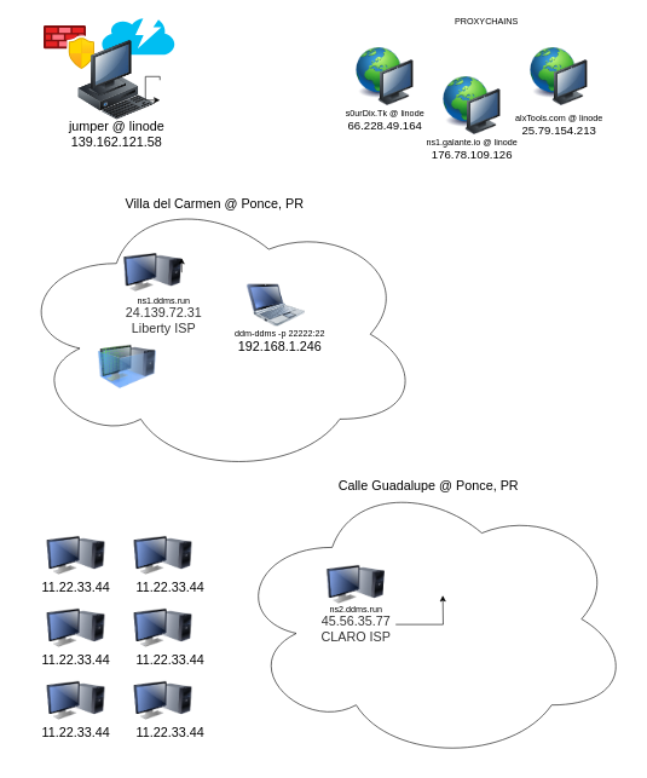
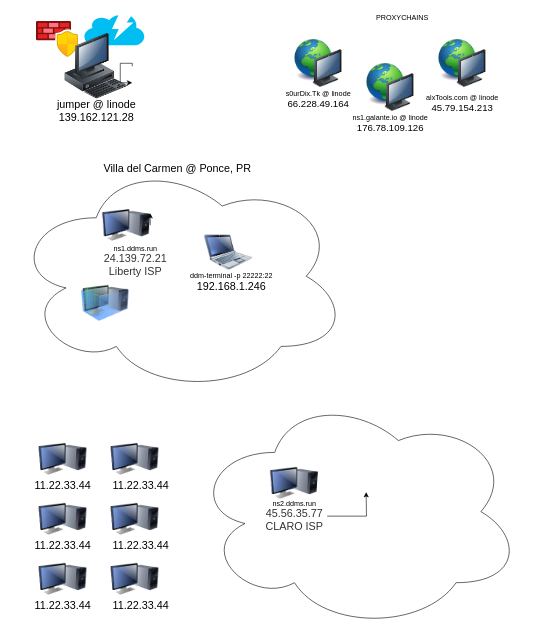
  <mxCell id="0" />
  <mxCell id="1" parent="0" />
  <mxCell id="2" value="" style="image;html=1;image=img/lib/clip_art/computers/Network_128x128.png" vertex="1" parent="1"><mxGeometry x="610" y="105" width="80" height="80" as="geometry" /></mxCell>
  <mxCell id="3" value="ns1.galante.io @ linode&lt;br&gt;&lt;font face=&quot;latoweb, sans-serif&quot; size=&quot;3&quot;&gt;176.78.109.126&lt;/font&gt;" style="text;html=1;align=center;verticalAlign=middle;resizable=0;points=[];autosize=1;strokeColor=none;fillColor=none;" vertex="1" parent="1"><mxGeometry x="580" y="185" width="140" height="40" as="geometry" /></mxCell>
  <mxCell id="4" value="" style="ellipse;shape=cloud;whiteSpace=wrap;html=1;" vertex="1" parent="1"><mxGeometry x="20" y="265" width="560" height="390" as="geometry" /></mxCell>
  <mxCell id="5" value="" style="image;html=1;image=img/lib/clip_art/computers/Monitor_Tower_128x128.png" vertex="1" parent="1"><mxGeometry x="170" y="335" width="80" height="80" as="geometry" /></mxCell>
- <mxCell id="6" value="ns1.ddms.run&lt;br&gt;&lt;span id=&quot;ip_address&quot; style=&quot;margin: 0px ; padding: 0px ; font-family: &amp;#34;arial&amp;#34; , sans-serif ; color: rgb(51 , 51 , 51) ; background-color: rgb(255 , 255 , 255)&quot;&gt;&lt;font style=&quot;font-size: 18px&quot;&gt;24.139.72.31&lt;br&gt;Liberty ISP&lt;/font&gt;&lt;br&gt;&lt;/span&gt;" style="text;html=1;align=center;verticalAlign=middle;resizable=0;points=[];autosize=1;strokeColor=none;fillColor=none;" vertex="1" parent="1"><mxGeometry x="165" y="410" width="120" height="50" as="geometry" /></mxCell>
+ <mxCell id="6" value="ns1.ddms.run&lt;br&gt;&lt;span id=&quot;ip_address&quot; style=&quot;margin: 0px ; padding: 0px ; font-family: &amp;#34;arial&amp;#34; , sans-serif ; color: rgb(51 , 51 , 51) ; background-color: rgb(255 , 255 , 255)&quot;&gt;&lt;font style=&quot;font-size: 18px&quot;&gt;24.139.72.21&lt;br&gt;Liberty ISP&lt;/font&gt;&lt;br&gt;&lt;/span&gt;" style="text;html=1;align=center;verticalAlign=middle;resizable=0;points=[];autosize=1;strokeColor=none;fillColor=none;" vertex="1" parent="1"><mxGeometry x="165" y="410" width="120" height="50" as="geometry" /></mxCell>
  <mxCell id="7" value="PROXYCHAINS" style="text;html=1;align=center;verticalAlign=middle;resizable=0;points=[];autosize=1;strokeColor=none;fillColor=none;" vertex="1" parent="1"><mxGeometry x="620" y="20" width="100" height="20" as="geometry" /></mxCell>
  <mxCell id="8" value="" style="image;html=1;image=img/lib/clip_art/computers/Network_128x128.png" vertex="1" parent="1"><mxGeometry x="730" y="65" width="80" height="80" as="geometry" /></mxCell>
- <mxCell id="9" value="&lt;br&gt;alxTools.com @ linode&lt;br&gt;&lt;font face=&quot;latoweb, sans-serif&quot; size=&quot;3&quot;&gt;25.79.154.213&lt;/font&gt;" style="text;html=1;align=center;verticalAlign=middle;resizable=0;points=[];autosize=1;strokeColor=none;fillColor=none;" vertex="1" parent="1"><mxGeometry x="700" y="140" width="140" height="50" as="geometry" /></mxCell>
+ <mxCell id="9" value="&lt;br&gt;alxTools.com @ linode&lt;br&gt;&lt;font face=&quot;latoweb, sans-serif&quot; size=&quot;3&quot;&gt;45.79.154.213&lt;/font&gt;" style="text;html=1;align=center;verticalAlign=middle;resizable=0;points=[];autosize=1;strokeColor=none;fillColor=none;" vertex="1" parent="1"><mxGeometry x="700" y="140" width="140" height="50" as="geometry" /></mxCell>
  <mxCell id="10" value="" style="image;html=1;image=img/lib/clip_art/computers/Network_128x128.png" vertex="1" parent="1"><mxGeometry x="490" y="65" width="80" height="80" as="geometry" /></mxCell>
  <mxCell id="11" value="s0urDix.Tk @ linode&lt;br&gt;&lt;span style=&quot;font-family: &amp;#34;latoweb&amp;#34; , sans-serif ; font-size: medium&quot;&gt;66.228.49.164&lt;/span&gt;" style="text;html=1;align=center;verticalAlign=middle;resizable=0;points=[];autosize=1;strokeColor=none;fillColor=none;" vertex="1" parent="1"><mxGeometry x="470" y="145" width="120" height="40" as="geometry" /></mxCell>
  <mxCell id="12" value="" style="ellipse;shape=cloud;whiteSpace=wrap;html=1;" vertex="1" parent="1"><mxGeometry x="320" y="655" width="550" height="395" as="geometry" /></mxCell>
  <mxCell id="13" value="" style="image;html=1;image=img/lib/clip_art/computers/Monitor_Tower_128x128.png" vertex="1" parent="1"><mxGeometry x="450" y="765" width="80" height="80" as="geometry" /></mxCell>
  <mxCell id="14" value="" style="edgeStyle=orthogonalEdgeStyle;rounded=0;orthogonalLoop=1;jettySize=auto;html=1;fontSize=18;" edge="1" parent="1" source="15"><mxGeometry relative="1" as="geometry"><mxPoint x="610" y="820" as="targetPoint" /></mxGeometry></mxCell>
  <mxCell id="15" value="ns2.ddms.run&lt;br&gt;&lt;span id=&quot;ip_address&quot; style=&quot;margin: 0px ; padding: 0px ; font-family: &amp;#34;arial&amp;#34; , sans-serif ; color: rgb(51 , 51 , 51) ; background-color: rgb(255 , 255 , 255)&quot;&gt;&lt;font style=&quot;font-size: 18px&quot;&gt;45.56.35.77&lt;br&gt;CLARO ISP&lt;/font&gt;&lt;br&gt;&lt;/span&gt;" style="text;html=1;align=center;verticalAlign=middle;resizable=0;points=[];autosize=1;strokeColor=none;fillColor=none;" vertex="1" parent="1"><mxGeometry x="435" y="835" width="110" height="50" as="geometry" /></mxCell>
  <mxCell id="16" value="" style="image;html=1;image=img/lib/clip_art/computers/Netbook_128x128.png" vertex="1" parent="1"><mxGeometry x="340" y="380" width="80" height="80" as="geometry" /></mxCell>
- <mxCell id="17" value="&lt;span&gt;ddm-ddms -p 22222:22&lt;br&gt;&lt;font style=&quot;font-size: 18px&quot;&gt;192.168.1.246&lt;/font&gt;&lt;br&gt;&lt;/span&gt;" style="text;html=1;align=center;verticalAlign=middle;resizable=0;points=[];autosize=1;strokeColor=none;fillColor=none;" vertex="1" parent="1"><mxGeometry x="310" y="450" width="150" height="40" as="geometry" /></mxCell>
+ <mxCell id="17" value="&lt;span&gt;ddm-terminal -p 22222:22&lt;br&gt;&lt;font style=&quot;font-size: 18px&quot;&gt;192.168.1.246&lt;/font&gt;&lt;br&gt;&lt;/span&gt;" style="text;html=1;align=center;verticalAlign=middle;resizable=0;points=[];autosize=1;strokeColor=none;fillColor=none;" vertex="1" parent="1"><mxGeometry x="310" y="450" width="150" height="40" as="geometry" /></mxCell>
  <mxCell id="18" style="edgeStyle=orthogonalEdgeStyle;rounded=0;orthogonalLoop=1;jettySize=auto;html=1;exitX=1;exitY=0.5;exitDx=0;exitDy=0;entryX=1;entryY=0.25;entryDx=0;entryDy=0;fontSize=18;" edge="1" parent="1" source="5" target="5"><mxGeometry relative="1" as="geometry" /></mxCell>
  <mxCell id="19" value="Villa del Carmen @ Ponce, PR" style="text;html=1;align=center;verticalAlign=middle;resizable=0;points=[];autosize=1;strokeColor=none;fillColor=none;fontSize=18;" vertex="1" parent="1"><mxGeometry x="165" y="265" width="260" height="30" as="geometry" /></mxCell>
- <mxCell id="20" value="&lt;font style=&quot;font-size: 18px&quot;&gt;Calle Guadalupe @ Ponce, PR&lt;/font&gt;" style="text;html=1;align=center;verticalAlign=middle;resizable=0;points=[];autosize=1;strokeColor=none;fillColor=none;fontSize=18;" vertex="1" parent="1"><mxGeometry x="460" y="655" width="260" height="30" as="geometry" /></mxCell>
  <mxCell id="21" value="" style="group" vertex="1" connectable="0" parent="1"><mxGeometry x="60" y="25" width="200" height="130" as="geometry" /></mxCell>
  <mxCell id="22" value="" style="aspect=fixed;html=1;points=[];align=center;image;fontSize=12;image=img/lib/azure2/networking/Azure_Firewall_Manager.svg;" vertex="1" parent="21"><mxGeometry y="10" width="70" height="60" as="geometry" /></mxCell>
  <mxCell id="23" value="" style="group" vertex="1" connectable="0" parent="21"><mxGeometry x="60" width="140" height="130" as="geometry" /></mxCell>
  <mxCell id="24" value="" style="verticalLabelPosition=bottom;html=1;verticalAlign=top;align=center;strokeColor=none;fillColor=#00BEF2;shape=mxgraph.azure.content_delivery_network;fontSize=18;" vertex="1" parent="23"><mxGeometry x="20" width="100" height="50" as="geometry" /></mxCell>
  <mxCell id="25" value="" style="image;html=1;image=img/lib/clip_art/computers/Workstation_128x128.png;fontSize=18;" vertex="1" parent="23"><mxGeometry x="-20" y="30" width="120" height="110" as="geometry" /></mxCell>
  <mxCell id="26" style="edgeStyle=orthogonalEdgeStyle;rounded=0;orthogonalLoop=1;jettySize=auto;html=1;exitX=1;exitY=0.5;exitDx=0;exitDy=0;entryX=1;entryY=0.75;entryDx=0;entryDy=0;fontSize=18;" edge="1" parent="23" source="25" target="25"><mxGeometry relative="1" as="geometry"><Array as="points"><mxPoint x="80" y="80" /></Array></mxGeometry></mxCell>
- <mxCell id="27" value="jumper @ linode&lt;br&gt;&lt;span style=&quot;font-family: &amp;#34;latoweb&amp;#34; , sans-serif&quot;&gt;&lt;font style=&quot;font-size: 18px&quot;&gt;139.162.121.58&lt;/font&gt;&lt;/span&gt;" style="text;html=1;align=center;verticalAlign=middle;resizable=0;points=[];autosize=1;strokeColor=none;fillColor=none;fontSize=18;" vertex="1" parent="1"><mxGeometry x="85" y="160" width="150" height="50" as="geometry" /></mxCell>
+ <mxCell id="27" value="jumper @ linode&lt;br&gt;&lt;span style=&quot;font-family: &amp;#34;latoweb&amp;#34; , sans-serif&quot;&gt;&lt;font style=&quot;font-size: 18px&quot;&gt;139.162.121.28&lt;/font&gt;&lt;/span&gt;" style="text;html=1;align=center;verticalAlign=middle;resizable=0;points=[];autosize=1;strokeColor=none;fillColor=none;fontSize=18;" vertex="1" parent="1"><mxGeometry x="85" y="160" width="150" height="50" as="geometry" /></mxCell>
  <mxCell id="28" value="" style="image;html=1;image=img/lib/clip_art/computers/Monitor_Tower_128x128.png;fontSize=18;" vertex="1" parent="1"><mxGeometry x="64" y="725" width="80" height="80" as="geometry" /></mxCell>
  <mxCell id="29" value="" style="image;html=1;image=img/lib/clip_art/computers/Monitor_Tower_128x128.png;fontSize=18;" vertex="1" parent="1"><mxGeometry x="184" y="725" width="80" height="80" as="geometry" /></mxCell>
  <mxCell id="30" value="" style="image;html=1;image=img/lib/clip_art/computers/Monitor_Tower_128x128.png;fontSize=18;" vertex="1" parent="1"><mxGeometry x="64" y="825" width="80" height="80" as="geometry" /></mxCell>
  <mxCell id="31" value="" style="image;html=1;image=img/lib/clip_art/computers/Monitor_Tower_128x128.png;fontSize=18;" vertex="1" parent="1"><mxGeometry x="184" y="825" width="80" height="80" as="geometry" /></mxCell>
  <mxCell id="32" value="" style="image;html=1;image=img/lib/clip_art/computers/Monitor_Tower_128x128.png;fontSize=18;" vertex="1" parent="1"><mxGeometry x="64" y="925" width="80" height="80" as="geometry" /></mxCell>
  <mxCell id="33" value="" style="image;html=1;image=img/lib/clip_art/computers/Monitor_Tower_128x128.png;fontSize=18;" vertex="1" parent="1"><mxGeometry x="184" y="925" width="80" height="80" as="geometry" /></mxCell>
  <mxCell id="34" value="11.22.33.44" style="text;html=1;align=center;verticalAlign=middle;resizable=0;points=[];autosize=1;strokeColor=none;fillColor=none;fontSize=18;" vertex="1" parent="1"><mxGeometry x="49" y="795" width="110" height="30" as="geometry" /></mxCell>
  <mxCell id="35" value="11.22.33.44" style="text;html=1;align=center;verticalAlign=middle;resizable=0;points=[];autosize=1;strokeColor=none;fillColor=none;fontSize=18;" vertex="1" parent="1"><mxGeometry x="49" y="895" width="110" height="30" as="geometry" /></mxCell>
  <mxCell id="36" value="11.22.33.44" style="text;html=1;align=center;verticalAlign=middle;resizable=0;points=[];autosize=1;strokeColor=none;fillColor=none;fontSize=18;" vertex="1" parent="1"><mxGeometry x="49" y="995" width="110" height="30" as="geometry" /></mxCell>
  <mxCell id="37" value="11.22.33.44" style="text;html=1;align=center;verticalAlign=middle;resizable=0;points=[];autosize=1;strokeColor=none;fillColor=none;fontSize=18;" vertex="1" parent="1"><mxGeometry x="179" y="795" width="110" height="30" as="geometry" /></mxCell>
  <mxCell id="38" value="11.22.33.44" style="text;html=1;align=center;verticalAlign=middle;resizable=0;points=[];autosize=1;strokeColor=none;fillColor=none;fontSize=18;" vertex="1" parent="1"><mxGeometry x="179" y="895" width="110" height="30" as="geometry" /></mxCell>
  <mxCell id="39" value="11.22.33.44" style="text;html=1;align=center;verticalAlign=middle;resizable=0;points=[];autosize=1;strokeColor=none;fillColor=none;fontSize=18;" vertex="1" parent="1"><mxGeometry x="179" y="995" width="110" height="30" as="geometry" /></mxCell>
  <mxCell id="40" value="" style="image;html=1;image=img/lib/clip_art/computers/Virtual_Machine_128x128.png;fontSize=18;" vertex="1" parent="1"><mxGeometry x="135" y="465" width="80" height="80" as="geometry" /></mxCell>
